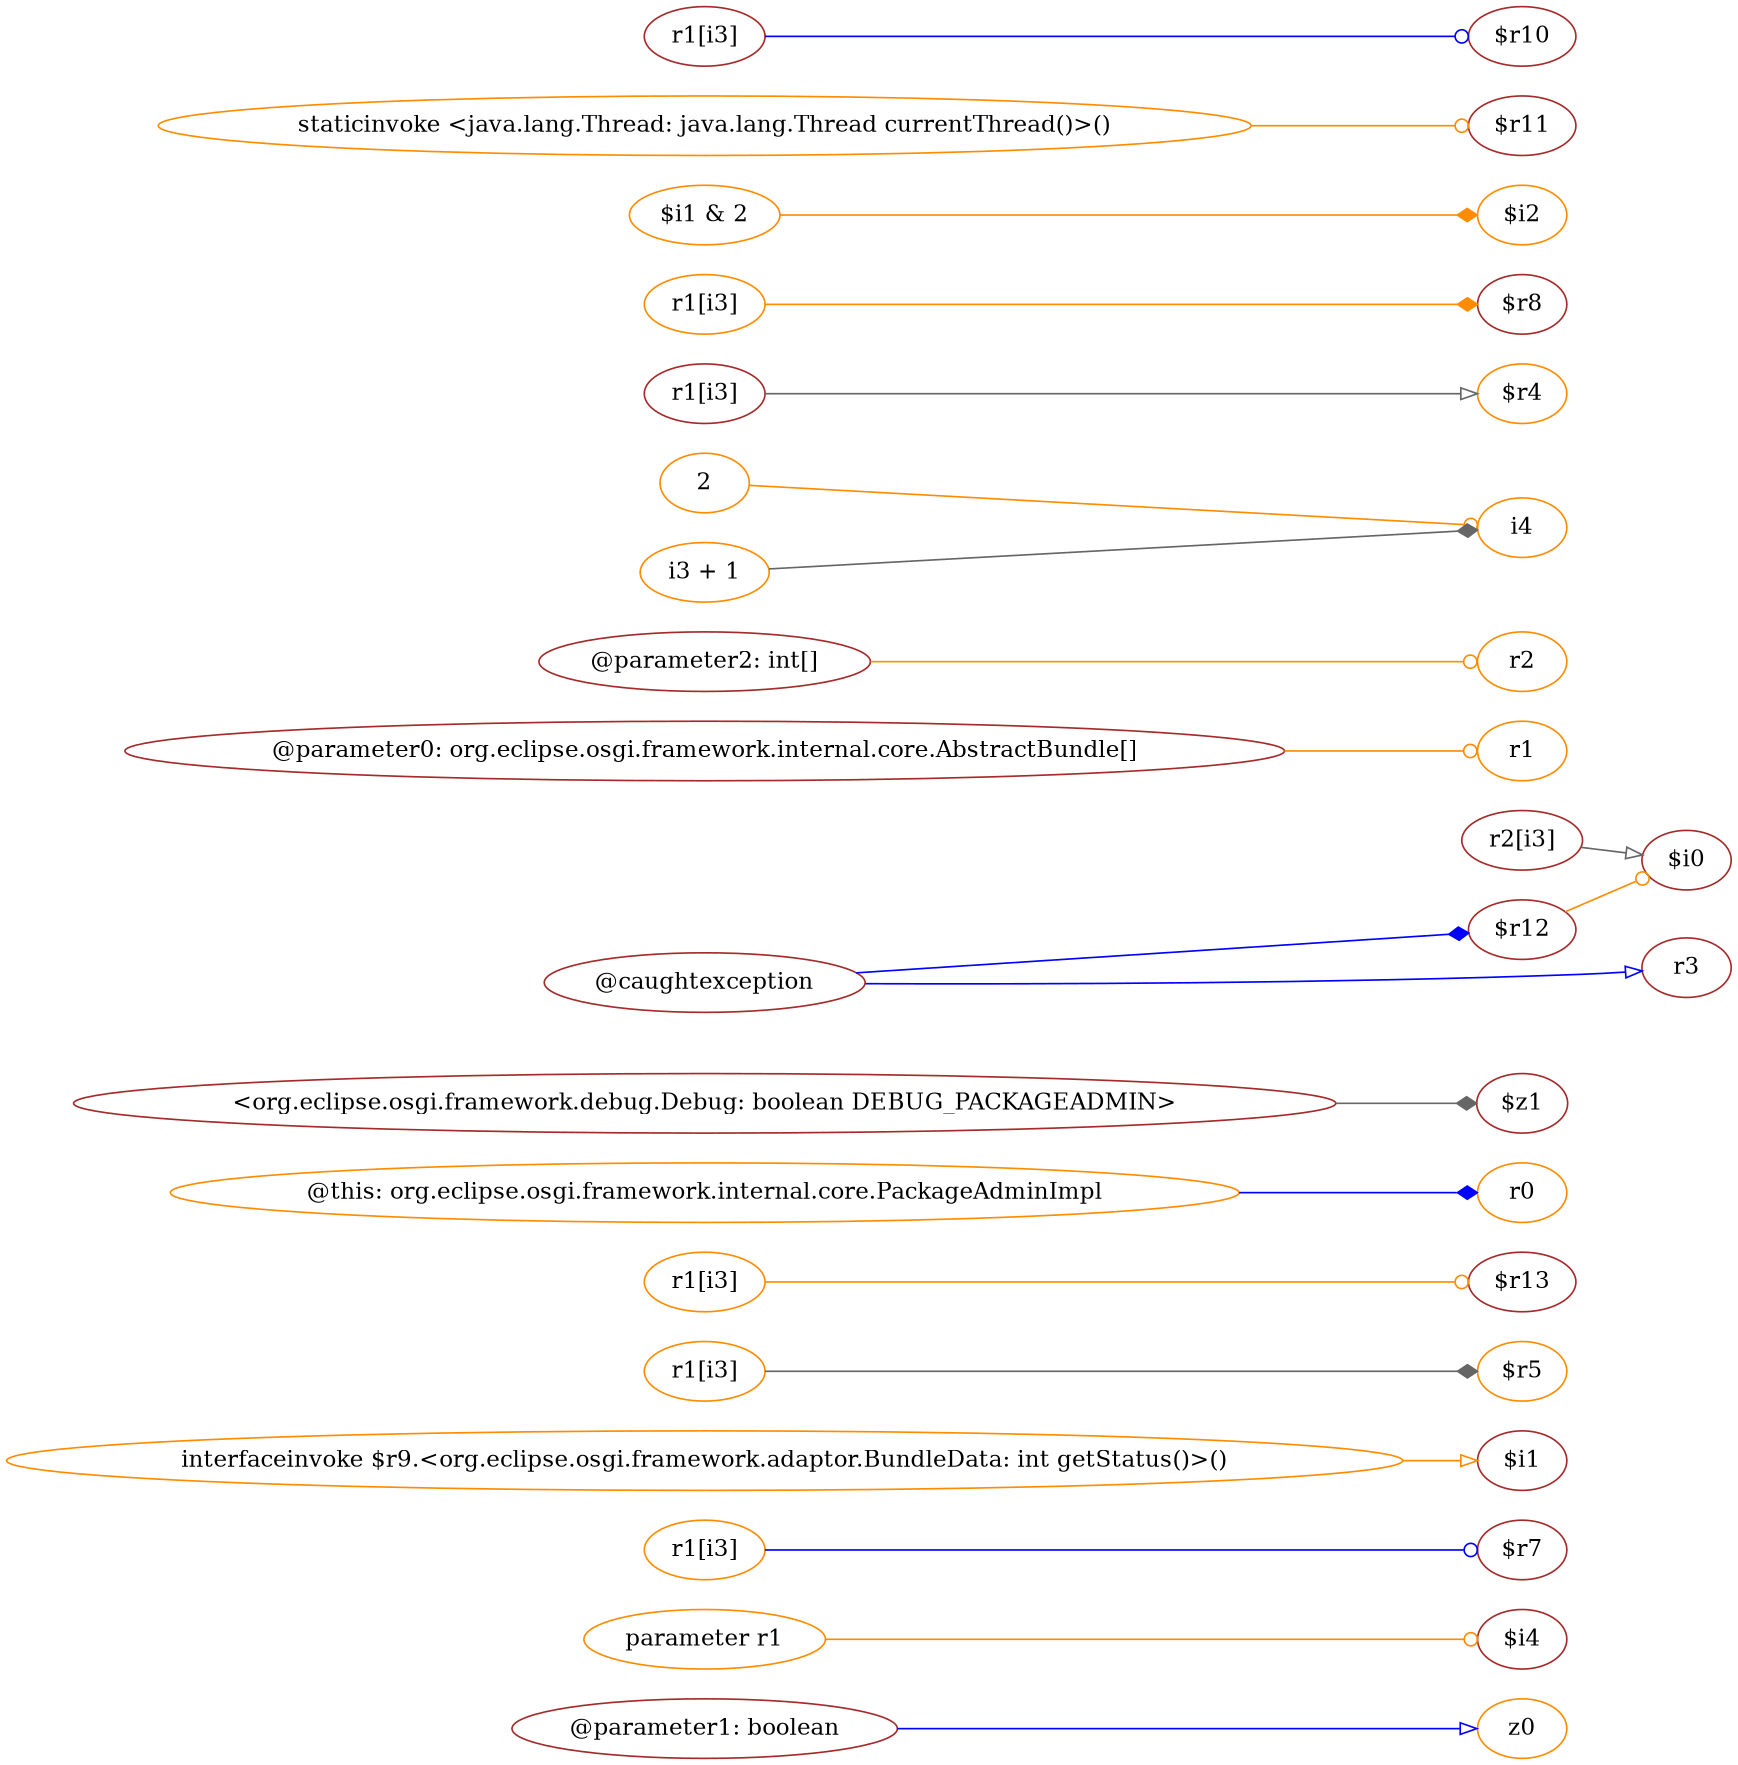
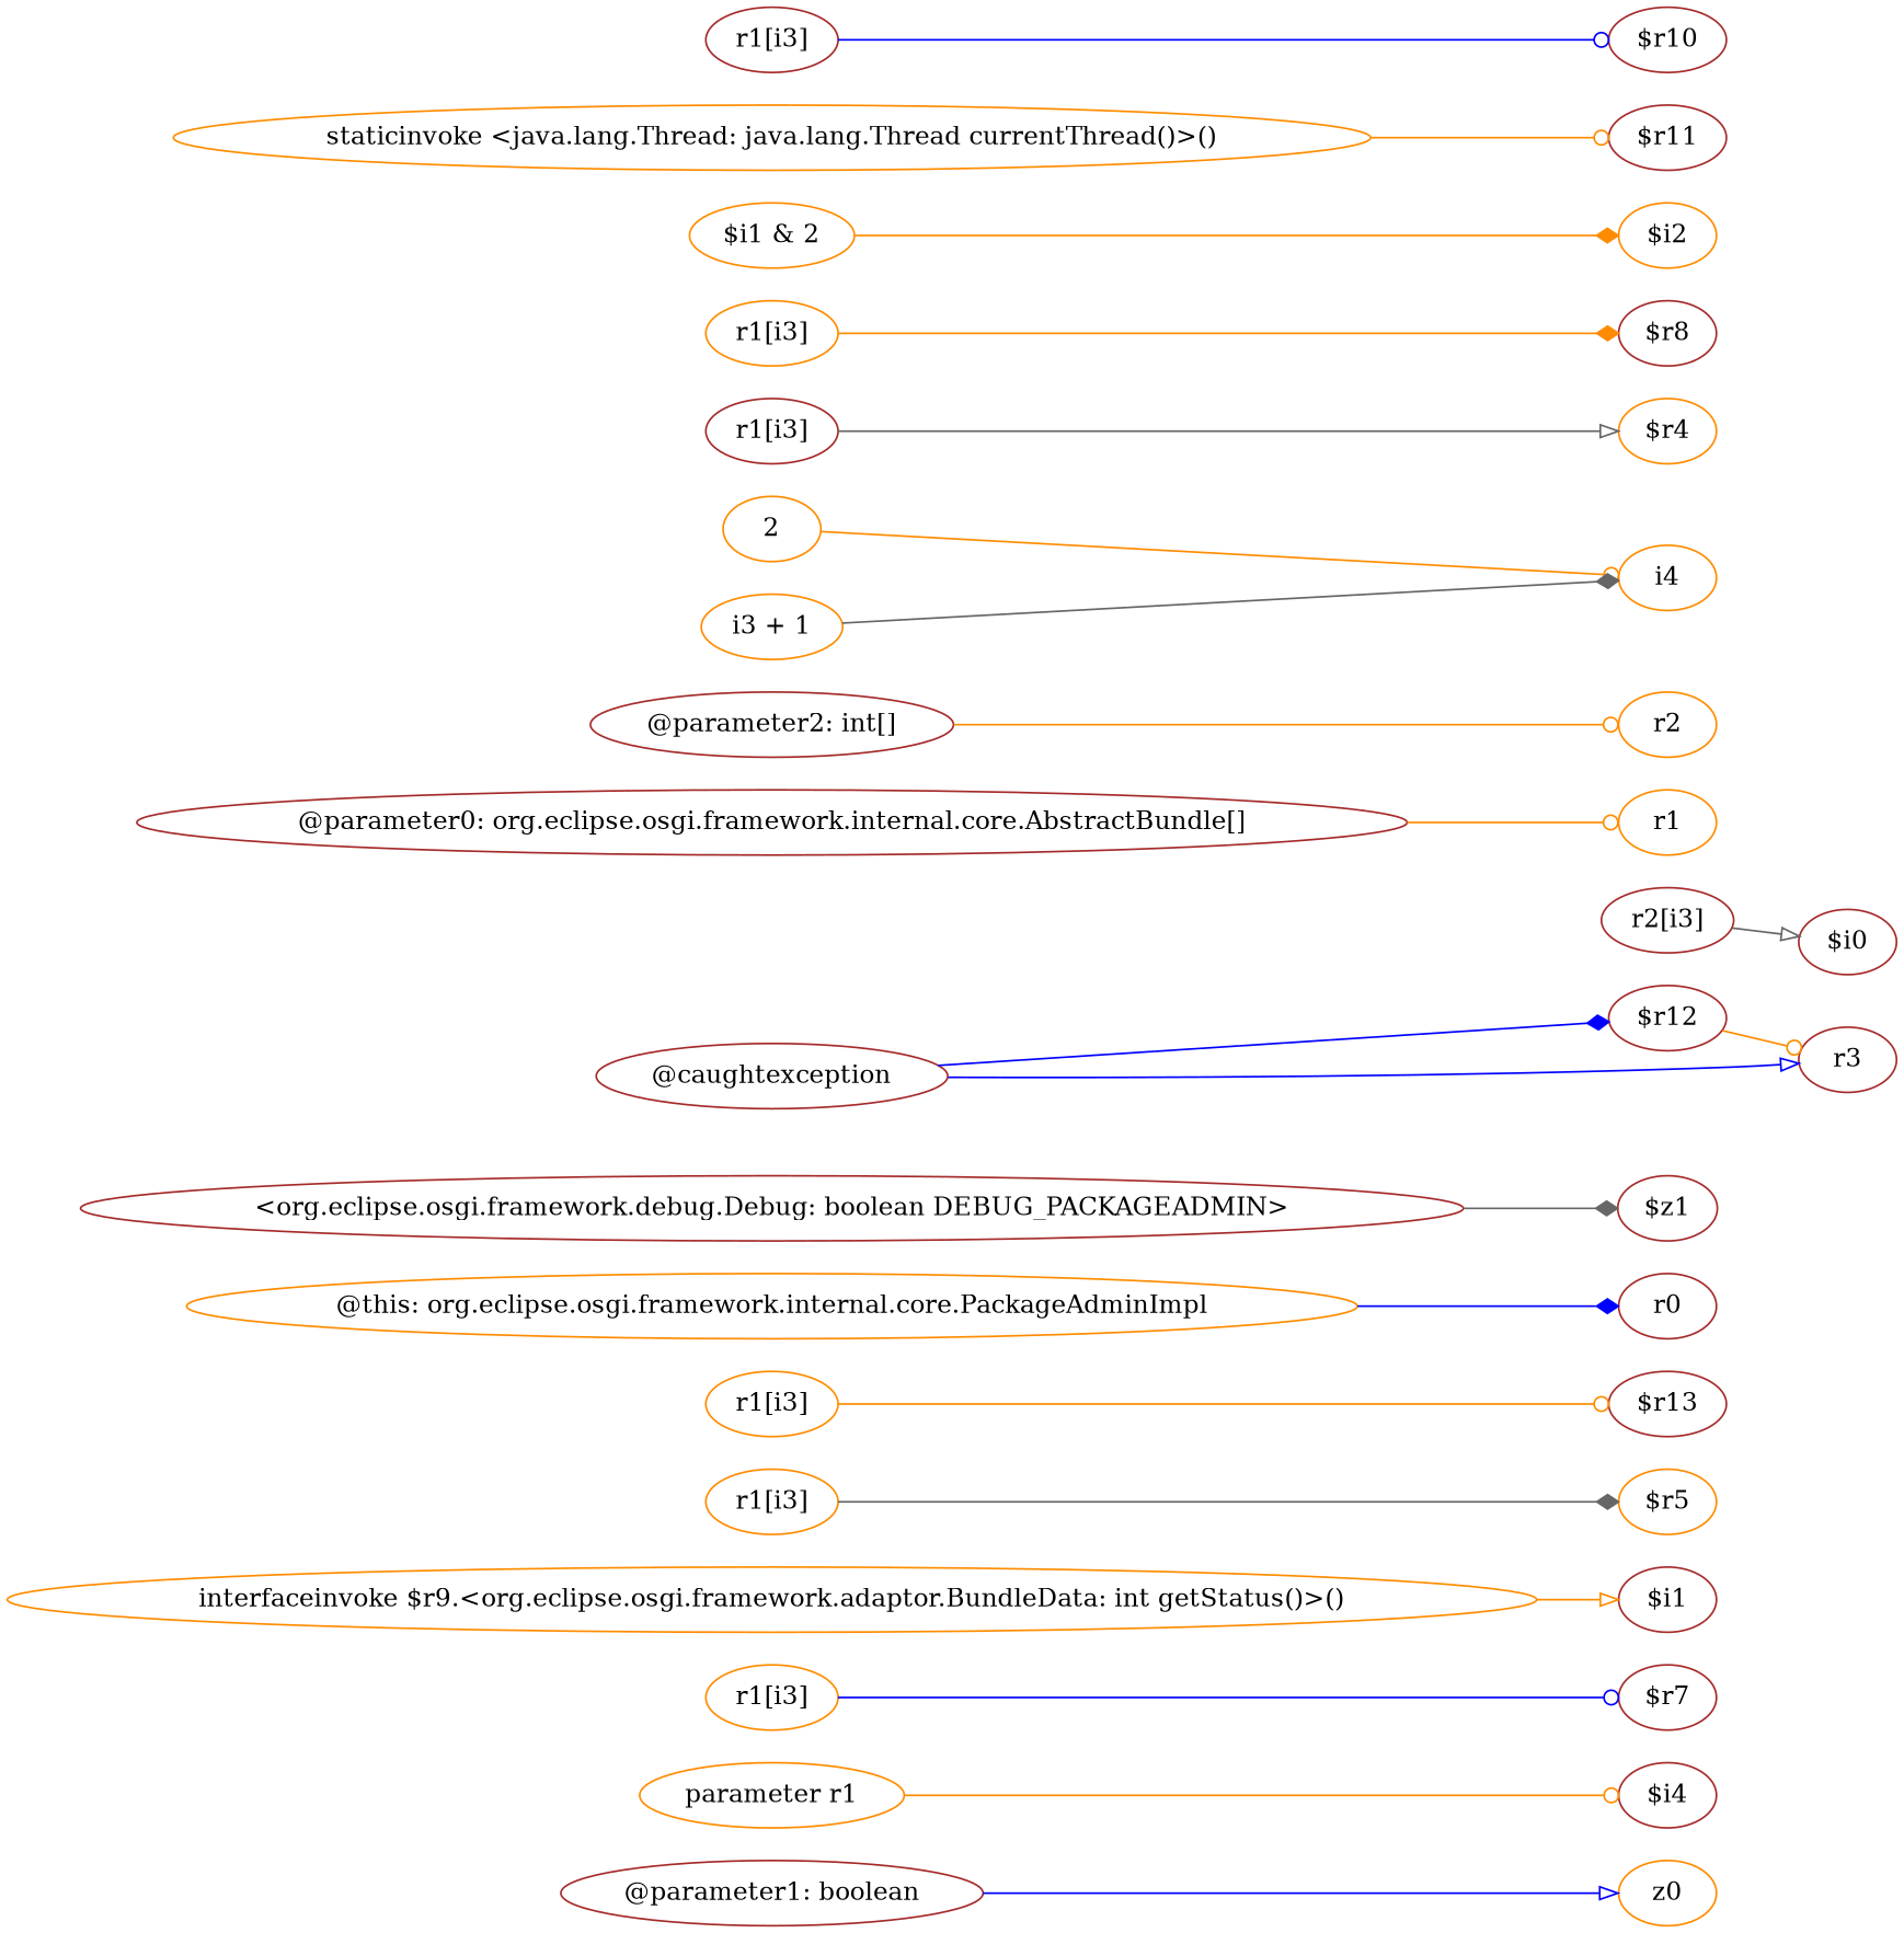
  digraph {
    rankdir=LR
    node [color=brown]
    edge [arrowhead=odot color=darkorange]
    n1 [label="@parameter1: boolean"]
    n2 [color=darkorange label=z0]
    n3 [color=darkorange label="parameter r1"]
    n4 [label="$i4"]
    n5 [color=darkorange label="r1[i3]"]
    n6 [label="$r7"]
    n7 [color=darkorange label="interfaceinvoke $r9.<org.eclipse.osgi.framework.adaptor.BundleData: int getStatus()>()"]
    n8 [label="$i1"]
    n9 [color=darkorange label="r1[i3]"]
    n10 [color=darkorange label="$r5"]
    n11 [color=darkorange label="r1[i3]"]
    n12 [label="$r13"]
    n13 [color=darkorange label="@this: org.eclipse.osgi.framework.internal.core.PackageAdminImpl"]
-   n14 [color=darkorange label=r0]
+   n14 [label=r0]
    n15 [label="<org.eclipse.osgi.framework.debug.Debug: boolean DEBUG_PACKAGEADMIN>"]
    n16 [label="$z1"]
    n17 [label="r2[i3]"]
    n18 [label="$i0"]
    n19 [label="@caughtexception"]
    n20 [label=r3]
    n21 [label="$r12"]
    n22 [label="@parameter0: org.eclipse.osgi.framework.internal.core.AbstractBundle[]"]
    n23 [color=darkorange label=r1]
    n24 [label="@parameter2: int[]"]
    n25 [color=darkorange label=r2]
    n26 [color=darkorange label=2]
    n27 [color=darkorange label=i4]
    n28 [label="r1[i3]"]
    n29 [color=darkorange label="$r4"]
    n30 [color=darkorange label="r1[i3]"]
    n31 [label="$r8"]
    n32 [color=darkorange label="$i1 & 2"]
    n33 [color=darkorange label="$i2"]
    n34 [color=darkorange label="staticinvoke <java.lang.Thread: java.lang.Thread currentThread()>()"]
    n35 [label="$r11"]
    n36 [color=darkorange label="i3 + 1"]
    n37 [label="r1[i3]"]
    n38 [label="$r10"]
    n1 -> n2 [arrowhead=onormal color=blue]
    n3 -> n4
    n5 -> n6 [color=blue]
    n7 -> n8 [arrowhead=onormal]
    n9 -> n10 [arrowhead=diamond color=gray40]
    n11 -> n12
    n13 -> n14 [arrowhead=diamond color=blue]
    n15 -> n16 [arrowhead=diamond color=gray40]
    n17 -> n18 [arrowhead=onormal color=gray40]
    n19 -> n20 [arrowhead=onormal color=blue]
    n19 -> n21 [arrowhead=diamond color=blue]
-   n21 -> n18
+   n21 -> n20
    n22 -> n23
    n24 -> n25
    n26 -> n27
    n28 -> n29 [arrowhead=onormal color=gray40]
    n30 -> n31 [arrowhead=diamond]
    n32 -> n33 [arrowhead=diamond]
    n34 -> n35
    n36 -> n27 [arrowhead=diamond color=gray40]
    n37 -> n38 [color=blue]
  }
